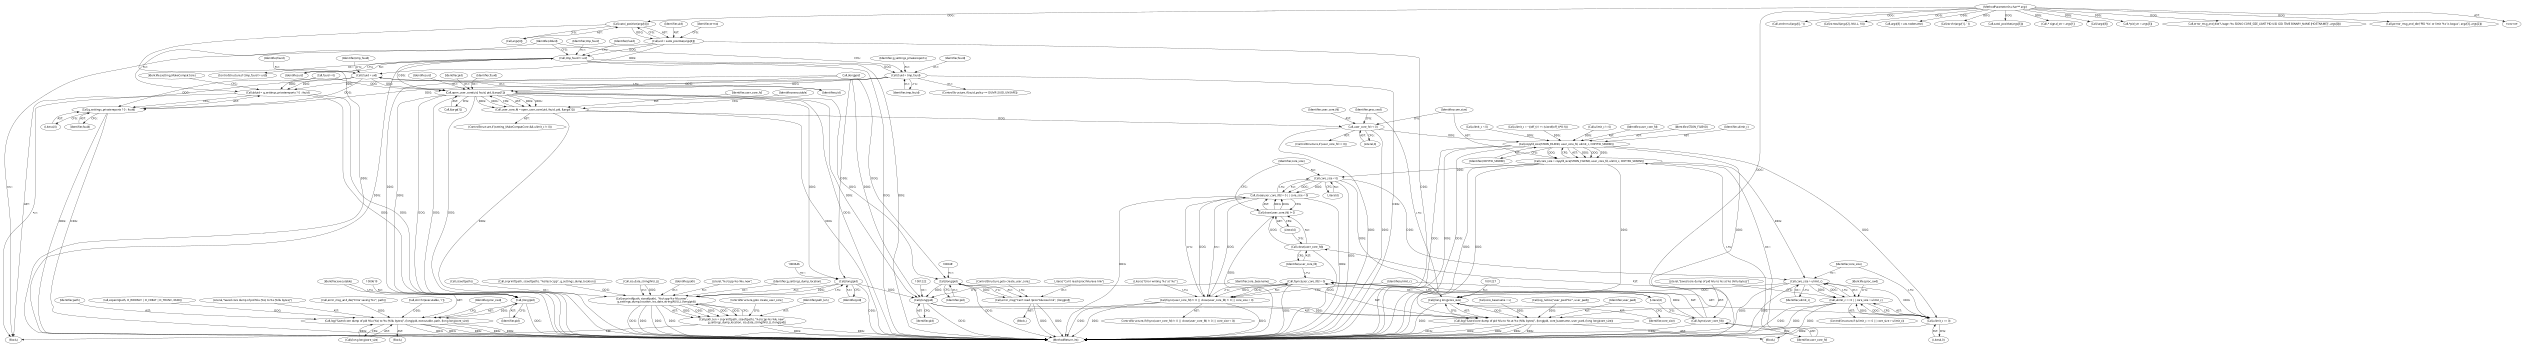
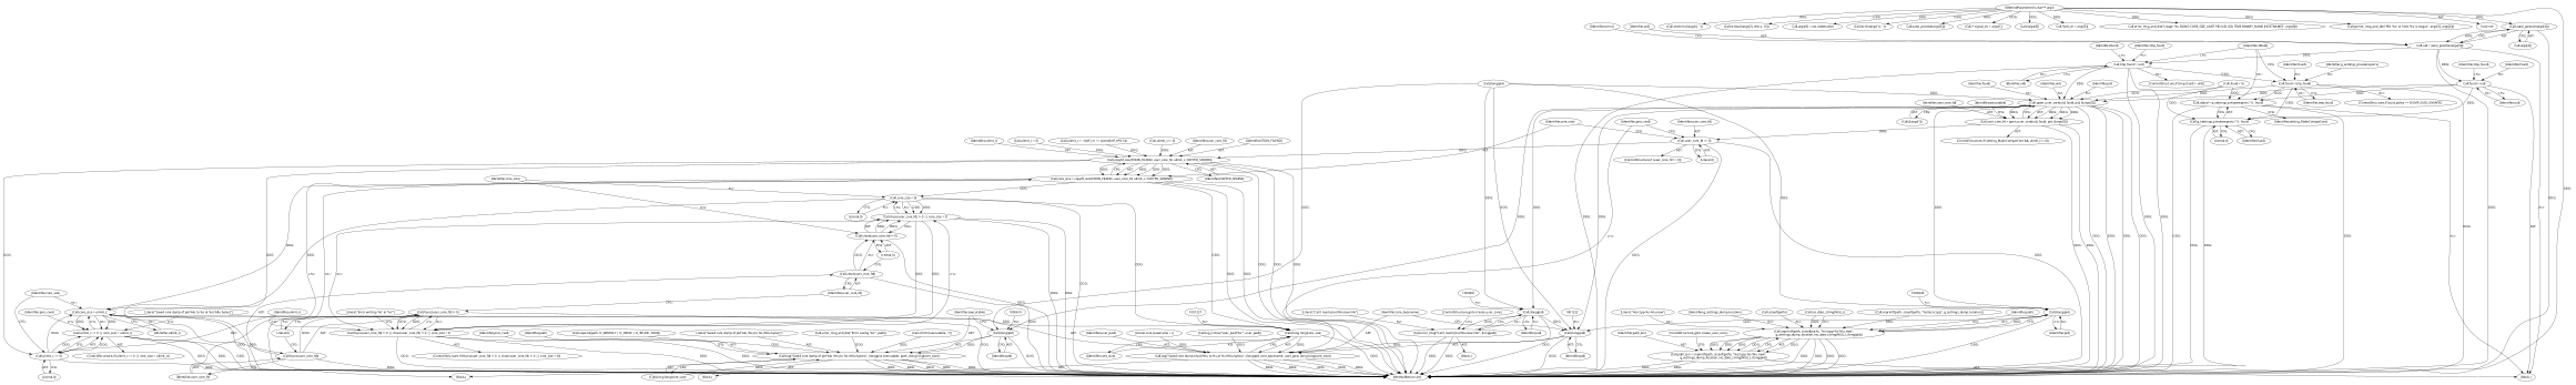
  digraph {
    fontname="Noto Sans"
    node [fontname="Noto Sans"]
    edge [fontname="Noto Sans"]
    n1 [label="(Call,xatoi_positive(argv[4]))"]
    n2 [label="(Call,uid = xatoi_positive(argv[4]))"]
    n3 [label="(Call,argv[4])"]
    n4 [label="(MethodReturn,int)"]
    n5 [label="(Call,fsuid = uid)"]
    n6 [label="(Call,tmp_fsuid != uid)"]
    n7 [label="(Block,)"]
    n8 [label="(MethodParameterIn,char** argv)"]
    n9 [label="(Call,strchrnul(argv[i], ' '))"]
    n10 [label="(Call,strtoull(argv[2], NULL, 10))"]
    n11 [label="(Call,argv[8] = uts.nodename)"]
    n12 [label="(Call,strchr(argv[1], ' '))"]
    n13 [label="(Call,xatoi_positive(argv[3]))"]
    n14 [label="(Call,* signal_str = argv[1])"]
    n15 [label="(Call,!argv[8])"]
    n16 [label="(Call,*pid_str = argv[3])"]
    n17 [label="(Call,error_msg_and_die(\"Usage: %s SIGNO CORE_SIZE_LIMIT PID UID GID TIME BINARY_NAME [HOSTNAME]\", argv[0]))"]
    n18 [label="(Call,perror_msg_and_die(\"PID '%s' or limit '%s' is bogus\", argv[3], argv[2]))"]
    1000149
    n20 [label="(Call,dduid = g_settings_privatereports ? 0 : fsuid)"]
    n21 [label="(Call,g_settings_privatereports ? 0 : fsuid)"]
    n22 [label="(Call,open_user_core(uid, fsuid, pid, &argv[1]))"]
    n23 [label="(Identifier,uid)"]
    n24 [label="(Call,fsuid = tmp_fsuid)"]
    n25 [label="(ControlStructure,if (tmp_fsuid != uid))"]
    n26 [label="(Identifier,uid)"]
    n27 [label="(Literal,0)"]
    n28 [label="(Identifier,fsuid)"]
    n29 [label="(Call,user_core_fd = open_user_core(uid, fsuid, pid, &argv[1]))"]
    n30 [label="(Call,(long)pid)"]
    n31 [label="(Call,(long)pid)"]
    n32 [label="(Call,(long)pid)"]
    n33 [label="(Call,(long)pid)"]
    n34 [label="(Call,&argv[1])"]
    n35 [label="(Call,user_core_fd >= 0)"]
    n36 [label="(ControlStructure,if (setting_MakeCompatCore && ulimit_c != 0))"]
    n37 [label="(Call,error_msg(\"Can't read /proc/%lu/exe link\", (long)pid))"]
    n38 [label="(Identifier,pid)"]
    n39 [label="(Call,log(\"Saved core dump of pid %lu to %s at %s (%llu bytes)\", (long)pid, core_basename, user_pwd, (long long)core_size))"]
    n40 [label="(Identifier,pid)"]
    n41 [label="(Call,log(\"Saved core dump of pid %lu (%s) to %s (%llu bytes)\", (long)pid, executable, path, (long long)core_size))"]
    n42 [label="(Identifier,pid)"]
    n43 [label="(Call,snprintf(path, sizeof(path), \"%s/ccpp-%s-%lu.new\",\n            g_settings_dump_location, iso_date_string(NULL), (long)pid))"]
    n44 [label="(Identifier,pid)"]
    n45 [label="(Call,copyfd_size(STDIN_FILENO, user_core_fd, ulimit_c, COPYFD_SPARSE))"]
    n46 [label="(ControlStructure,if (user_core_fd >= 0))"]
    n47 [label="(Literal,0)"]
    n48 [label="(Call,core_size = copyfd_size(STDIN_FILENO, user_core_fd, ulimit_c, COPYFD_SPARSE))"]
    n49 [label="(Call,fsync(user_core_fd))"]
    n50 [label="(Call,ulimit_c == 0)"]
    n51 [label="(Identifier,COPYFD_SPARSE)"]
    n52 [label="(Call,core_size < 0)"]
    n53 [label="(Call,core_size > ulimit_c)"]
    n54 [label="(Call,(long long)core_size)"]
    n55 [label="(Block,)"]
    n56 [label="(Call,fsync(user_core_fd) != 0)"]
    n57 [label="(Call,close(user_core_fd))"]
    n58 [label="(Identifier,user_core_fd)"]
    n59 [label="(Call,ulimit_c == 0 || core_size > ulimit_c)"]
    n60 [label="(Literal,0)"]
    n61 [label="(Call,close(user_core_fd) != 0 || core_size < 0)"]
    n62 [label="(Literal,0)"]
    n63 [label="(Identifier,ulimit_c)"]
    n64 [label="(Identifier,core_size)"]
    n65 [label="(Call,fsync(user_core_fd) != 0 || close(user_core_fd) != 0 || core_size < 0)"]
    n66 [label="(Call,close(user_core_fd) != 0)"]
    n67 [label="(ControlStructure,if (fsync(user_core_fd) != 0 || close(user_core_fd) != 0 || core_size < 0))"]
    n68 [label="(Literal,0)"]
    n69 [label="(Literal,0)"]
    n70 [label="(ControlStructure,if (ulimit_c == 0 || core_size > ulimit_c))"]
    n71 [label="(Identifier,user_core_fd)"]
    n72 [label="(Block,)"]
    n73 [label="(Call,(long long)core_size)"]
    n74 [label="(Block,)"]
    n75 [label="(Call,path_len = snprintf(path, sizeof(path), \"%s/ccpp-%s-%lu.new\",\n            g_settings_dump_location, iso_date_string(NULL), (long)pid))"]
    n76 [label="(Identifier,tmp_fsuid)"]
    n77 [label="(ControlStructure,if (suid_policy == DUMP_SUID_UNSAFE))"]
    n78 [label="(Identifier,uid)"]
    n79 [label="(Call,sizeof(path))"]
    n80 [label="(Identifier,ulimit_c)"]
    n81 [label="(Identifier,fsuid)"]
    n82 [label="(Identifier,g_settings_privatereports)"]
    n83 [label="(Call,ulimit_c = ~((off_t)1 << (sizeof(off_t)*8-1)))"]
    n84 [label="(Identifier,user_pwd)"]
    n85 [label="(Call,ulimit_c != 0)"]
    n86 [label="(Identifier,proc_cwd)"]
-   n87 [label="(Call,core_basename = s)"]
+   n87 [label="(Literal,core_basename = s)"]
    n88 [label="(Identifier,core_basename)"]
    n89 [label="(Identifier,executable)"]
    n90 [label="(Identifier,user_core_fd)"]
    n91 [label="(Call,snprintf(path, sizeof(path), \"%s/last-ccpp\", g_settings_dump_location))"]
    n92 [label="(Identifier,tmp_fsuid)"]
    n93 [label="(Identifier,path_len)"]
    n94 [label="(Identifier,STDIN_FILENO)"]
    n95 [label="(Identifier,core_size)"]
    n96 [label="(Identifier,tmp_fsuid)"]
    n97 [label="(Identifier,dduid)"]
    n98 [label="(Identifier,uid)"]
    n99 [label="(Identifier,user_core_fd)"]
    n100 [label="(Identifier,ulimit_c)"]
    n101 [label="(Identifier,core_size)"]
    n102 [label="(Identifier,errno)"]
    n103 [label="(Call,(long)pid)"]
    n104 [label="(Literal,\"Saved core dump of pid %lu to %s at %s (%llu bytes)\")"]
    n105 [label="(ControlStructure,goto create_user_core;)"]
    n106 [label="(Call,ulimit_c < 0)"]
    n107 [label="(Call,iso_date_string(NULL))"]
    n108 [label="(Identifier,executable)"]
    n109 [label="(Identifier,proc_cwd)"]
    n110 [label="(Identifier,core_size)"]
    n111 [label="(Identifier,path)"]
    n112 [label="(Identifier,fsuid)"]
    n113 [label="(Call,log_notice(\"user_pwd:'%s'\", user_pwd))"]
    n114 [label="(ControlStructure,goto create_user_core;)"]
    n115 [label="(Literal,\"%s/ccpp-%s-%lu.new\")"]
    n116 [label="(Identifier,path)"]
    n117 [label="(Call,xopen3(path, O_WRONLY | O_CREAT | O_TRUNC, 0600))"]
    n118 [label="(Literal,\"Can't read /proc/%lu/exe link\")"]
    n119 [label="(Identifier,user_core_fd)"]
    n120 [label="(Identifier,fsuid)"]
    n121 [label="(Identifier,setting_MakeCompatCore)"]
    n122 [label="(Identifier,proc_cwd)"]
    n123 [label="(Identifier,pid)"]
    n124 [label="(Literal,\"Saved core dump of pid %lu (%s) to %s (%llu bytes)\")"]
    n125 [label="(Call,error_msg_and_die(\"Error saving '%s'\", path))"]
    n126 [label="(Call,strrchr(executable, '/'))"]
    n127 [label="(Literal,\"Error writing '%s' at '%s'\")"]
    n128 [label="(Call,fsuid = 0)"]
    n129 [label="(Identifier,fsuid)"]
    n130 [label="(Identifier,g_settings_dump_location)"]
    1001227
    1000481
    1001222
    1000619
    1000646
    n1 -> n2 [label="AST: "]
    n1 -> n2 [label="DDG: "]
    n1 -> n3 [label="CFG: "]
    n1 -> n4 [label="DDG: "]
    n2 -> n1 [label="CFG: "]
    n2 -> n4 [label="DDG: "]
    n2 -> n5 [label="DDG: "]
    n2 -> n6 [label="DDG: "]
    n2 -> n7 [label="AST: "]
    n3 -> n1 [label="AST: "]
    n5 -> n7 [label="AST: "]
    n5 -> n20 [label="DDG: "]
    n5 -> n21 [label="DDG: "]
    n5 -> n22 [label="DDG: "]
    n5 -> n23 [label="CFG: "]
    n6 -> n4 [label="DDG: "]
    n6 -> n4 [label="DDG: "]
    n6 -> n4 [label="DDG: "]
    n6 -> n22 [label="DDG: "]
    n6 -> n24 [label="DDG: "]
    n6 -> n25 [label="AST: "]
    n6 -> n26 [label="CFG: "]
    n8 -> n1 [label="DDG: "]
    n8 -> n4 [label="DDG: "]
    n8 -> n9 [label="DDG: "]
    n8 -> n10 [label="DDG: "]
    n8 -> n11 [label="DDG: "]
    n8 -> n12 [label="DDG: "]
    n8 -> n13 [label="DDG: "]
    n8 -> n14 [label="DDG: "]
    n8 -> n15 [label="DDG: "]
    n8 -> n16 [label="DDG: "]
    n8 -> n17 [label="DDG: "]
    n8 -> n18 [label="DDG: "]
    n8 -> 1000149 [label="AST: "]
    n20 -> n4 [label="DDG: "]
    n20 -> n4 [label="DDG: "]
    n20 -> n7 [label="AST: "]
    n20 -> n21 [label="CFG: "]
    n21 -> n4 [label="DDG: "]
    n21 -> n4 [label="DDG: "]
    n21 -> n20 [label="AST: "]
    n21 -> n27 [label="CFG: "]
    n21 -> n28 [label="CFG: "]
    n22 -> n4 [label="DDG: "]
    n22 -> n4 [label="DDG: "]
    n22 -> n4 [label="DDG: "]
    n22 -> n4 [label="DDG: "]
    n22 -> n29 [label="AST: "]
    n22 -> n29 [label="DDG: "]
    n22 -> n29 [label="DDG: "]
    n22 -> n29 [label="DDG: "]
    n22 -> n29 [label="DDG: "]
    n22 -> n30 [label="DDG: "]
    n22 -> n31 [label="DDG: "]
    n22 -> n32 [label="DDG: "]
    n22 -> n33 [label="DDG: "]
    n22 -> n34 [label="CFG: "]
    n23 -> n5 [label="AST: "]
    n24 -> n4 [label="DDG: "]
    n24 -> n20 [label="DDG: "]
    n24 -> n21 [label="DDG: "]
    n24 -> n22 [label="DDG: "]
    n24 -> n76 [label="CFG: "]
    n24 -> n77 [label="AST: "]
    n26 -> n6 [label="AST: "]
    n27 -> n21 [label="AST: "]
    n28 -> n21 [label="AST: "]
    n29 -> n4 [label="DDG: "]
    n29 -> n4 [label="DDG: "]
    n29 -> n22 [label="CFG: "]
    n29 -> n35 [label="DDG: "]
    n29 -> n36 [label="AST: "]
    n30 -> n4 [label="DDG: "]
    n30 -> n31 [label="DDG: "]
    n30 -> n37 [label="AST: "]
    n30 -> n37 [label="DDG: "]
    n30 -> n38 [label="CFG: "]
    n31 -> n4 [label="DDG: "]
    n31 -> n39 [label="AST: "]
    n31 -> n39 [label="DDG: "]
    n31 -> n40 [label="CFG: "]
    n32 -> n4 [label="DDG: "]
    n32 -> n41 [label="AST: "]
    n32 -> n41 [label="DDG: "]
    n32 -> n42 [label="CFG: "]
    n33 -> n4 [label="DDG: "]
    n33 -> n31 [label="DDG: "]
    n33 -> n43 [label="AST: "]
    n33 -> n43 [label="DDG: "]
    n33 -> n44 [label="CFG: "]
    n34 -> n22 [label="AST: "]
    n35 -> n4 [label="DDG: "]
    n35 -> n4 [label="DDG: "]
    n35 -> n45 [label="DDG: "]
    n35 -> n46 [label="AST: "]
    n35 -> n47 [label="CFG: "]
    n37 -> n4 [label="DDG: "]
    n37 -> n4 [label="DDG: "]
    n37 -> n30 [label="CFG: "]
    n37 -> n72 [label="AST: "]
    n38 -> n30 [label="AST: "]
    n39 -> n4 [label="DDG: "]
    n39 -> n4 [label="DDG: "]
    n39 -> n4 [label="DDG: "]
    n39 -> n4 [label="DDG: "]
    n39 -> n4 [label="DDG: "]
    n39 -> n54 [label="CFG: "]
    n39 -> n55 [label="AST: "]
    n40 -> n31 [label="AST: "]
    n41 -> n4 [label="DDG: "]
    n41 -> n4 [label="DDG: "]
    n41 -> n4 [label="DDG: "]
    n41 -> n4 [label="DDG: "]
    n41 -> n4 [label="DDG: "]
    n41 -> n73 [label="CFG: "]
    n41 -> n74 [label="AST: "]
    n42 -> n32 [label="AST: "]
    n43 -> n4 [label="DDG: "]
    n43 -> n4 [label="DDG: "]
    n43 -> n4 [label="DDG: "]
    n43 -> n4 [label="DDG: "]
    n43 -> n33 [label="CFG: "]
    n43 -> n75 [label="AST: "]
    n43 -> n75 [label="DDG: "]
    n43 -> n75 [label="DDG: "]
    n43 -> n75 [label="DDG: "]
    n43 -> n75 [label="DDG: "]
    n43 -> n75 [label="DDG: "]
    n44 -> n33 [label="AST: "]
    n45 -> n4 [label="DDG: "]
    n45 -> n4 [label="DDG: "]
    n45 -> n4 [label="DDG: "]
    n45 -> n48 [label="AST: "]
    n45 -> n48 [label="DDG: "]
    n45 -> n48 [label="DDG: "]
    n45 -> n48 [label="DDG: "]
    n45 -> n48 [label="DDG: "]
    n45 -> n49 [label="DDG: "]
    n45 -> n50 [label="DDG: "]
    n45 -> n51 [label="CFG: "]
    n47 -> n35 [label="AST: "]
    n48 -> n4 [label="DDG: "]
    n48 -> n4 [label="DDG: "]
    n48 -> n45 [label="CFG: "]
    n48 -> n52 [label="DDG: "]
    n48 -> n53 [label="DDG: "]
    n48 -> n54 [label="DDG: "]
    n48 -> n55 [label="AST: "]
    n49 -> n4 [label="DDG: "]
    n49 -> n56 [label="AST: "]
    n49 -> n56 [label="DDG: "]
    n49 -> n57 [label="AST: "]
    n49 -> n58 [label="CFG: "]
    n50 -> n4 [label="DDG: "]
    n50 -> n53 [label="DDG: "]
    n50 -> n59 [label="AST: "]
    n50 -> n59 [label="DDG: "]
    n50 -> n59 [label="DDG: "]
    n50 -> n60 [label="CFG: "]
    n51 -> n45 [label="AST: "]
    n52 -> n4 [label="DDG: "]
    n52 -> n53 [label="DDG: "]
    n52 -> n54 [label="DDG: "]
    n52 -> n61 [label="AST: "]
    n52 -> n61 [label="DDG: "]
    n52 -> n61 [label="DDG: "]
    n52 -> n62 [label="CFG: "]
    n53 -> n4 [label="DDG: "]
    n53 -> n4 [label="DDG: "]
    n53 -> n54 [label="DDG: "]
    n53 -> n59 [label="AST: "]
    n53 -> n59 [label="DDG: "]
    n53 -> n59 [label="DDG: "]
    n53 -> n63 [label="CFG: "]
    n54 -> n4 [label="DDG: "]
    n54 -> n39 [label="AST: "]
    n54 -> n39 [label="DDG: "]
    n54 -> n64 [label="CFG: "]
    n56 -> n4 [label="DDG: "]
    n56 -> n65 [label="AST: "]
    n56 -> n65 [label="DDG: "]
    n56 -> n65 [label="DDG: "]
    n56 -> n69 [label="CFG: "]
    n57 -> n4 [label="DDG: "]
    n57 -> n66 [label="AST: "]
    n57 -> n66 [label="DDG: "]
    n57 -> n71 [label="CFG: "]
    n58 -> n48 [label="CFG: "]
    n58 -> n49 [label="AST: "]
    n59 -> n4 [label="DDG: "]
    n59 -> n4 [label="DDG: "]
    n59 -> n4 [label="DDG: "]
    n59 -> n50 [label="CFG: "]
    n59 -> n53 [label="CFG: "]
    n59 -> n70 [label="AST: "]
    n60 -> n50 [label="AST: "]
    n61 -> n4 [label="DDG: "]
    n61 -> n4 [label="DDG: "]
    n61 -> n52 [label="CFG: "]
    n61 -> n65 [label="AST: "]
    n61 -> n65 [label="DDG: "]
    n61 -> n65 [label="DDG: "]
    n61 -> n66 [label="CFG: "]
    n62 -> n52 [label="AST: "]
    n63 -> n53 [label="AST: "]
    n64 -> n54 [label="AST: "]
    n65 -> n4 [label="DDG: "]
    n65 -> n4 [label="DDG: "]
    n65 -> n4 [label="DDG: "]
    n65 -> n56 [label="CFG: "]
    n65 -> n61 [label="CFG: "]
    n65 -> n67 [label="AST: "]
    n66 -> n4 [label="DDG: "]
    n66 -> n61 [label="AST: "]
    n66 -> n61 [label="DDG: "]
    n66 -> n61 [label="DDG: "]
    n66 -> n68 [label="CFG: "]
    n68 -> n57 [label="CFG: "]
    n68 -> n66 [label="AST: "]
    n69 -> n49 [label="CFG: "]
    n69 -> n56 [label="AST: "]
    n71 -> n56 [label="CFG: "]
    n71 -> n57 [label="AST: "]
    n73 -> n41 [label="AST: "]
    n73 -> n41 [label="DDG: "]
    n75 -> n4 [label="DDG: "]
    n75 -> n4 [label="DDG: "]
    n75 -> n7 [label="AST: "]
    n75 -> n43 [label="CFG: "]
    n76 -> n24 [label="AST: "]
    n78 -> n2 [label="AST: "]
    n79 -> n43 [label="AST: "]
    n80 -> n50 [label="AST: "]
    n80 -> n65 [label="CFG: "]
    n81 -> n22 [label="AST: "]
    n82 -> n24 [label="AST: "]
    n83 -> n45 [label="DDG: "]
    n84 -> n39 [label="AST: "]
    n85 -> n45 [label="DDG: "]
    n86 -> n41 [label="CFG: "]
    n87 -> n39 [label="DDG: "]
    n88 -> n31 [label="CFG: "]
    n88 -> n39 [label="AST: "]
    n89 -> n32 [label="CFG: "]
    n89 -> n41 [label="AST: "]
    n90 -> n45 [label="AST: "]
    n91 -> n43 [label="DDG: "]
    n92 -> n6 [label="AST: "]
    n93 -> n75 [label="AST: "]
    n94 -> n45 [label="AST: "]
    n95 -> n35 [label="CFG: "]
    n95 -> n48 [label="AST: "]
    n96 -> n5 [label="CFG: "]
    n97 -> n6 [label="CFG: "]
    n97 -> n20 [label="AST: "]
    n97 -> n24 [label="CFG: "]
    n98 -> n22 [label="AST: "]
    n99 -> n29 [label="AST: "]
    n100 -> n45 [label="AST: "]
    n101 -> n52 [label="AST: "]
    n101 -> n66 [label="CFG: "]
    n102 -> n2 [label="CFG: "]
    n103 -> n22 [label="DDG: "]
    n103 -> n30 [label="DDG: "]
    n103 -> n31 [label="DDG: "]
    n103 -> n32 [label="DDG: "]
    n103 -> n33 [label="DDG: "]
    n104 -> n39 [label="AST: "]
    n104 -> n59 [label="CFG: "]
    n105 -> n75 [label="CFG: "]
    n106 -> n45 [label="DDG: "]
    n107 -> n43 [label="AST: "]
    n107 -> n43 [label="DDG: "]
    n108 -> n29 [label="CFG: "]
    n109 -> n59 [label="CFG: "]
    n110 -> n50 [label="CFG: "]
    n110 -> n53 [label="AST: "]
    n111 -> n43 [label="AST: "]
    n112 -> n6 [label="CFG: "]
    n113 -> n39 [label="DDG: "]
    n114 -> n37 [label="CFG: "]
    n115 -> n43 [label="AST: "]
    n116 -> n41 [label="AST: "]
    n117 -> n41 [label="DDG: "]
    n118 -> n37 [label="AST: "]
    n119 -> n35 [label="AST: "]
    n120 -> n24 [label="AST: "]
-   n121 -> n20 [label="CFG: "]
+   n20 -> n121 [label="CFG: "]
    n122 -> n35 [label="CFG: "]
    n122 -> n39 [label="CFG: "]
    n123 -> n22 [label="AST: "]
    n124 -> n41 [label="AST: "]
    n125 -> n41 [label="DDG: "]
    n126 -> n41 [label="DDG: "]
    n127 -> n65 [label="CFG: "]
    n128 -> n20 [label="DDG: "]
    n128 -> n21 [label="DDG: "]
    n128 -> n22 [label="DDG: "]
    n129 -> n5 [label="AST: "]
    n130 -> n43 [label="AST: "]
    1001227 -> n54 [label="AST: "]
    1000481 -> n30 [label="AST: "]
    1001222 -> n31 [label="AST: "]
    1000619 -> n32 [label="AST: "]
    1000646 -> n33 [label="AST: "]
  }
